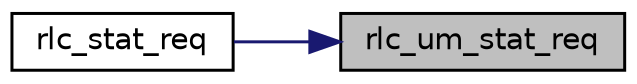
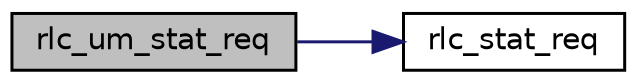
  digraph {
    rankdir=RL
    node [color=black fontname=Helvetica fontsize=10 shape=record style=filled]
    n1 [fillcolor=grey75 fontcolor=black height=0.2 label=rlc_um_stat_req width=0.4]
    n2 [fillcolor=white height=0.2 label=rlc_stat_req width=0.4]
-   n1 -> n2 [color=midnightblue dir=back fontname=Helvetica fontsize=10 labelfontname=Helvetica labelfontsize=10 style=solid]
+   n2 -> n1 [color=midnightblue dir=back fontname=Helvetica fontsize=10 labelfontname=Helvetica labelfontsize=10 style=solid]
  }
